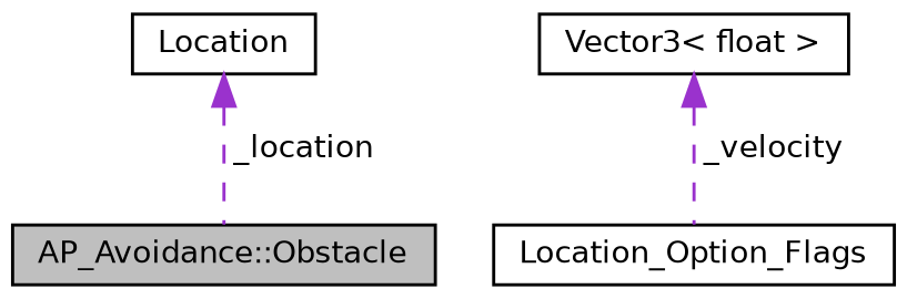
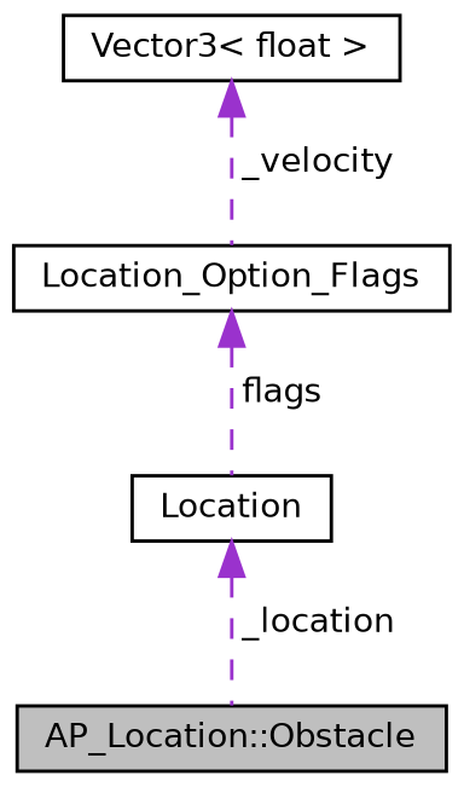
  digraph {
    node [color=black fillcolor=white fontname=Helvetica fontsize=10 shape=record style=filled]
    edge [color=darkorchid3 dir=back fontname=Helvetica fontsize=10 labelfontname=Helvetica labelfontsize=10 style=dashed]
-   n1 [fillcolor=grey75 fontcolor=black height=0.2 label="AP_Avoidance::Obstacle" width=0.4]
+   n1 [fillcolor=grey75 fontcolor=black height=0.2 label="AP_Location::Obstacle" width=0.4]
    n2 [height=0.2 label="Vector3\< float \>" width=0.4]
    n3 [height=0.2 label=Location_Option_Flags width=0.4]
    n4 [height=0.2 label=Location width=0.4]
    n2 -> n3 [label=" _velocity"]
+   n3 -> n4 [label=" flags"]
    n4 -> n1 [label=" _location"]
  }
